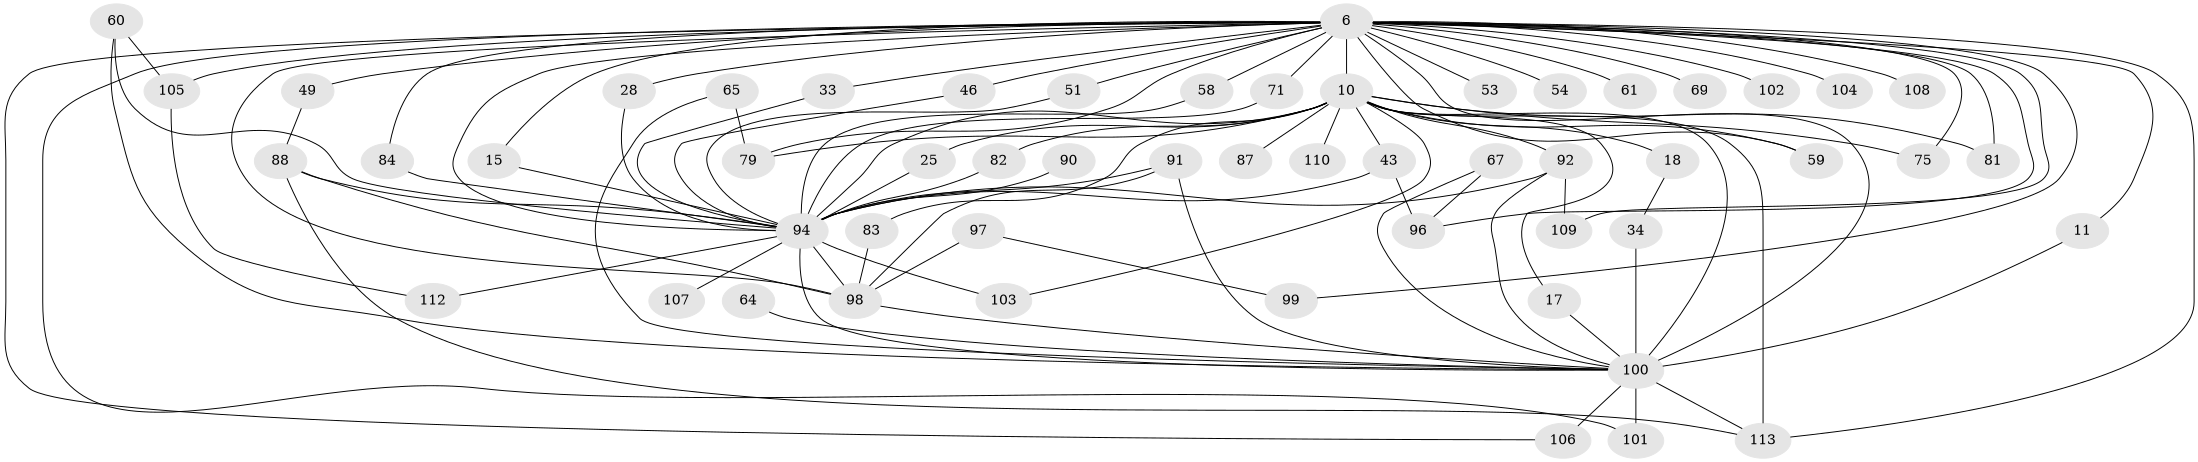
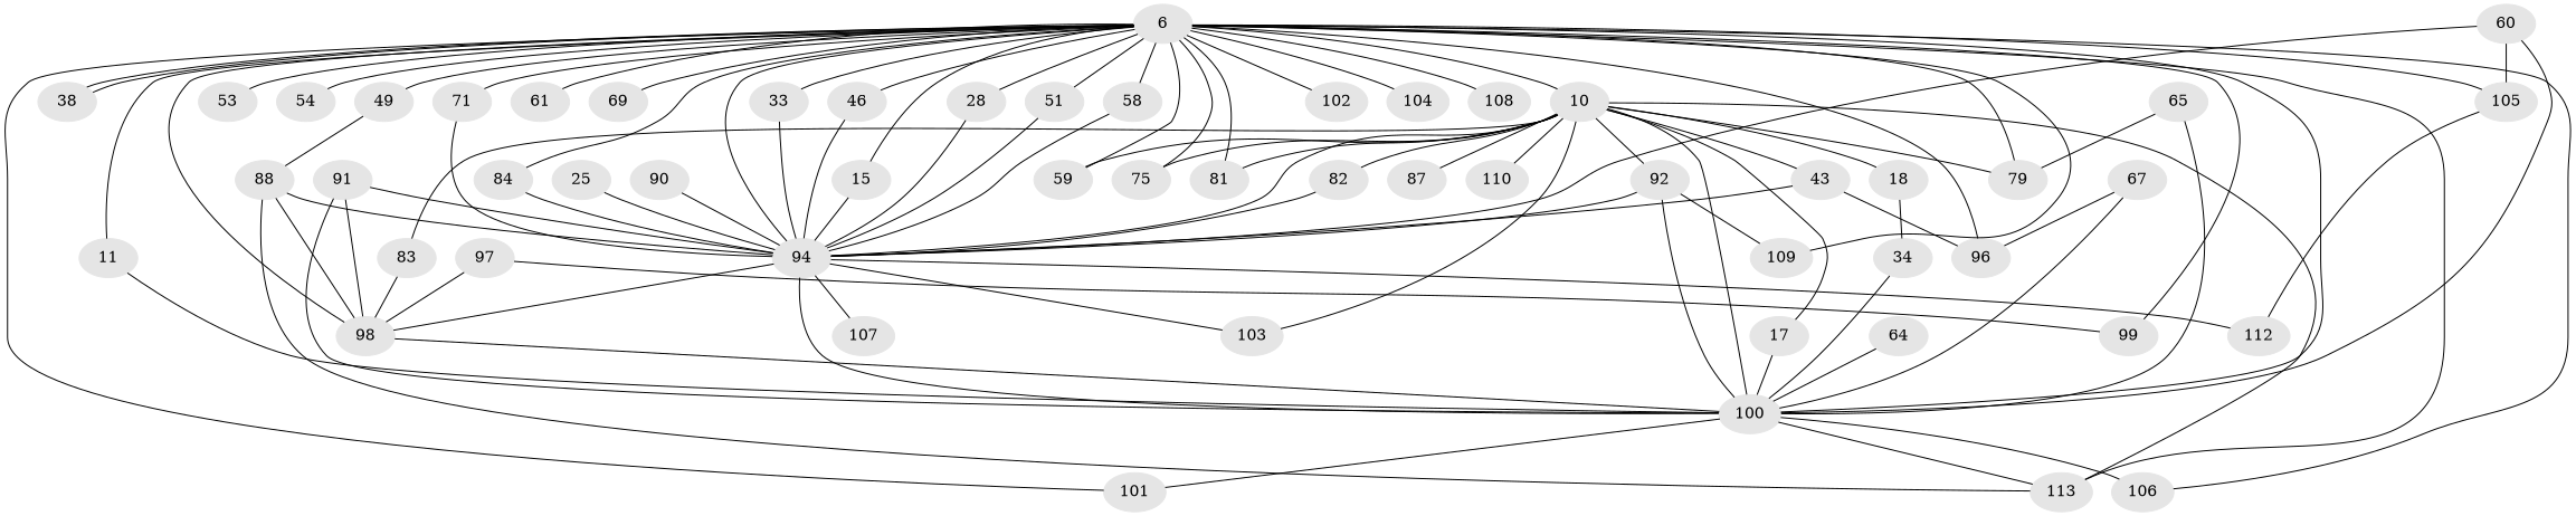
  graph {
    node [color=gray90 style=filled]
    6 [super="+2"]
    10 [super="+4+5"]
    11
    15
    28
    33
+   38
    46
    49
    51
    53
    54
    58 [super="+27+40"]
    59 [super="+55"]
    61
    69
    71
    75
    79 [super="+42"]
    81 [super="+20"]
    84 [super="+66+63+14"]
    94 [super="+16+9+72"]
    96 [super="+21"]
    98 [super="+73+77+52"]
    99
    100 [super="+22+31+7"]
    101
    102
    104
    105 [super="+24+68"]
    106 [super="+86"]
    108
    109 [super="+48+12"]
    113 [super="+89+111"]
    17
    18
    25
    43 [super="+32"]
    82
    83
    87
    92 [super="+30+50+74"]
    103
    110
    88 [super="+62+37+80"]
    107
    112
    34
    60 [super="+45"]
    64
    65
    67
    90 [super="+39"]
    91 [super="+85+56"]
    97
    6 -- 10 [weight=9]
    6 -- 11
    6 -- 15
    6 -- 28
    6 -- 33
+   6 -- 38
+   6 -- 38
    6 -- 46
    6 -- 49
    6 -- 51
    6 -- 53 [weight=2]
    6 -- 54 [weight=2]
    6 -- 58 [weight=3]
    6 -- 59
    6 -- 61 [weight=2]
    6 -- 69 [weight=2]
    6 -- 71
    6 -- 75
    6 -- 79
    6 -- 81
    6 -- 84 [weight=2]
    6 -- 94 [weight=8]
    6 -- 96 [weight=3]
    6 -- 98 [weight=9]
    6 -- 99
    6 -- 100 [weight=7]
    6 -- 101
    6 -- 102 [weight=2]
    6 -- 104 [weight=2]
    6 -- 105 [weight=3]
    6 -- 106
    6 -- 108 [weight=2]
    6 -- 109 [weight=3]
    6 -- 113 [weight=4]
    10 -- 59 [weight=2]
    10 -- 75
    10 -- 79 [weight=2]
    10 -- 81 [weight=2]
    10 -- 94 [weight=8]
    10 -- 100 [weight=7]
    10 -- 113
    10 -- 17
    10 -- 18 [weight=2]
-   10 -- 25
    10 -- 43
    10 -- 82
    10 -- 83
    10 -- 87 [weight=2]
    10 -- 92 [weight=2]
    10 -- 103
    10 -- 110
    11 -- 100
    15 -- 94
    28 -- 94
    33 -- 94
    46 -- 94
    49 -- 88
    51 -- 94
    58 -- 94
    71 -- 94
    84 -- 94 [weight=3]
    94 -- 98
    94 -- 100 [weight=4]
    94 -- 103
    94 -- 107 [weight=2]
    94 -- 112
    98 -- 100
    100 -- 101
    100 -- 106 [weight=2]
    100 -- 113 [weight=2]
    105 -- 112
    17 -- 100
    18 -- 34
    25 -- 94
    43 -- 94
    43 -- 96
    82 -- 94
    83 -- 98
    92 -- 94 [weight=2]
    92 -- 100 [weight=2]
    92 -- 109
    88 -- 94 [weight=2]
    88 -- 98 [weight=2]
    88 -- 113 [weight=2]
    34 -- 100
    60 -- 94
    60 -- 100
    60 -- 105
    64 -- 100 [weight=2]
    65 -- 79
    65 -- 100
    67 -- 96
    67 -- 100
    90 -- 94 [weight=3]
    91 -- 94 [weight=3]
    91 -- 98
    91 -- 100 [weight=2]
    97 -- 98 [weight=2]
    97 -- 99
  }
